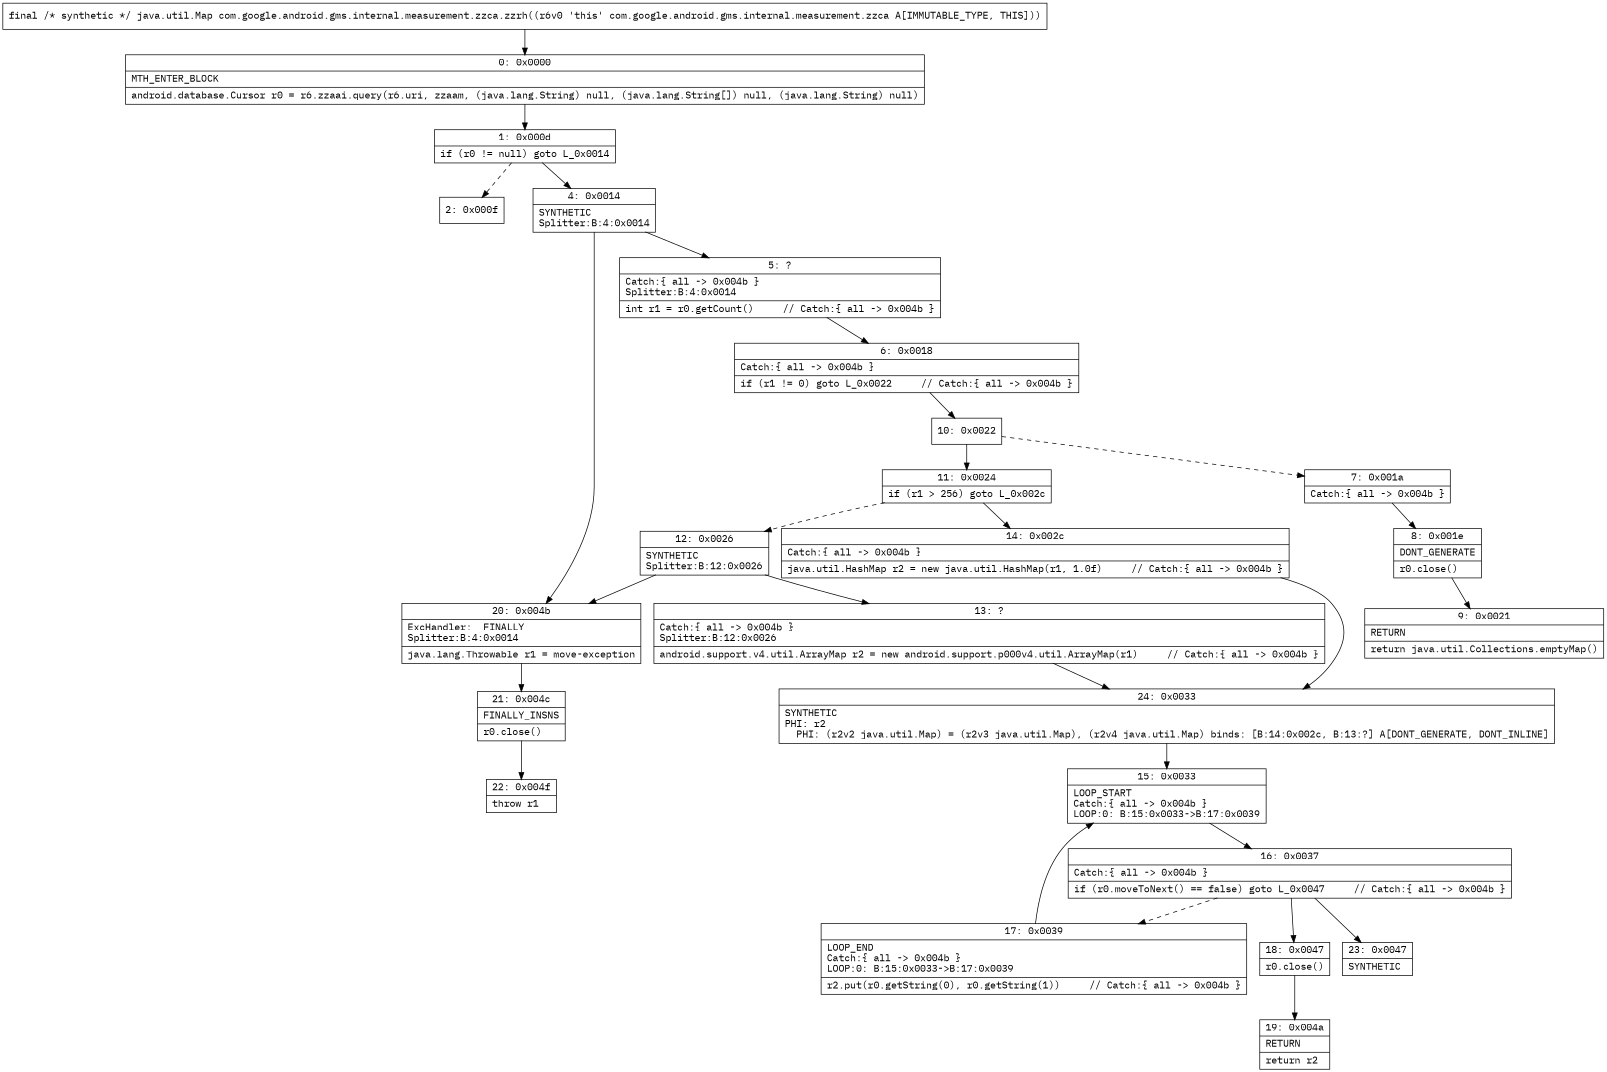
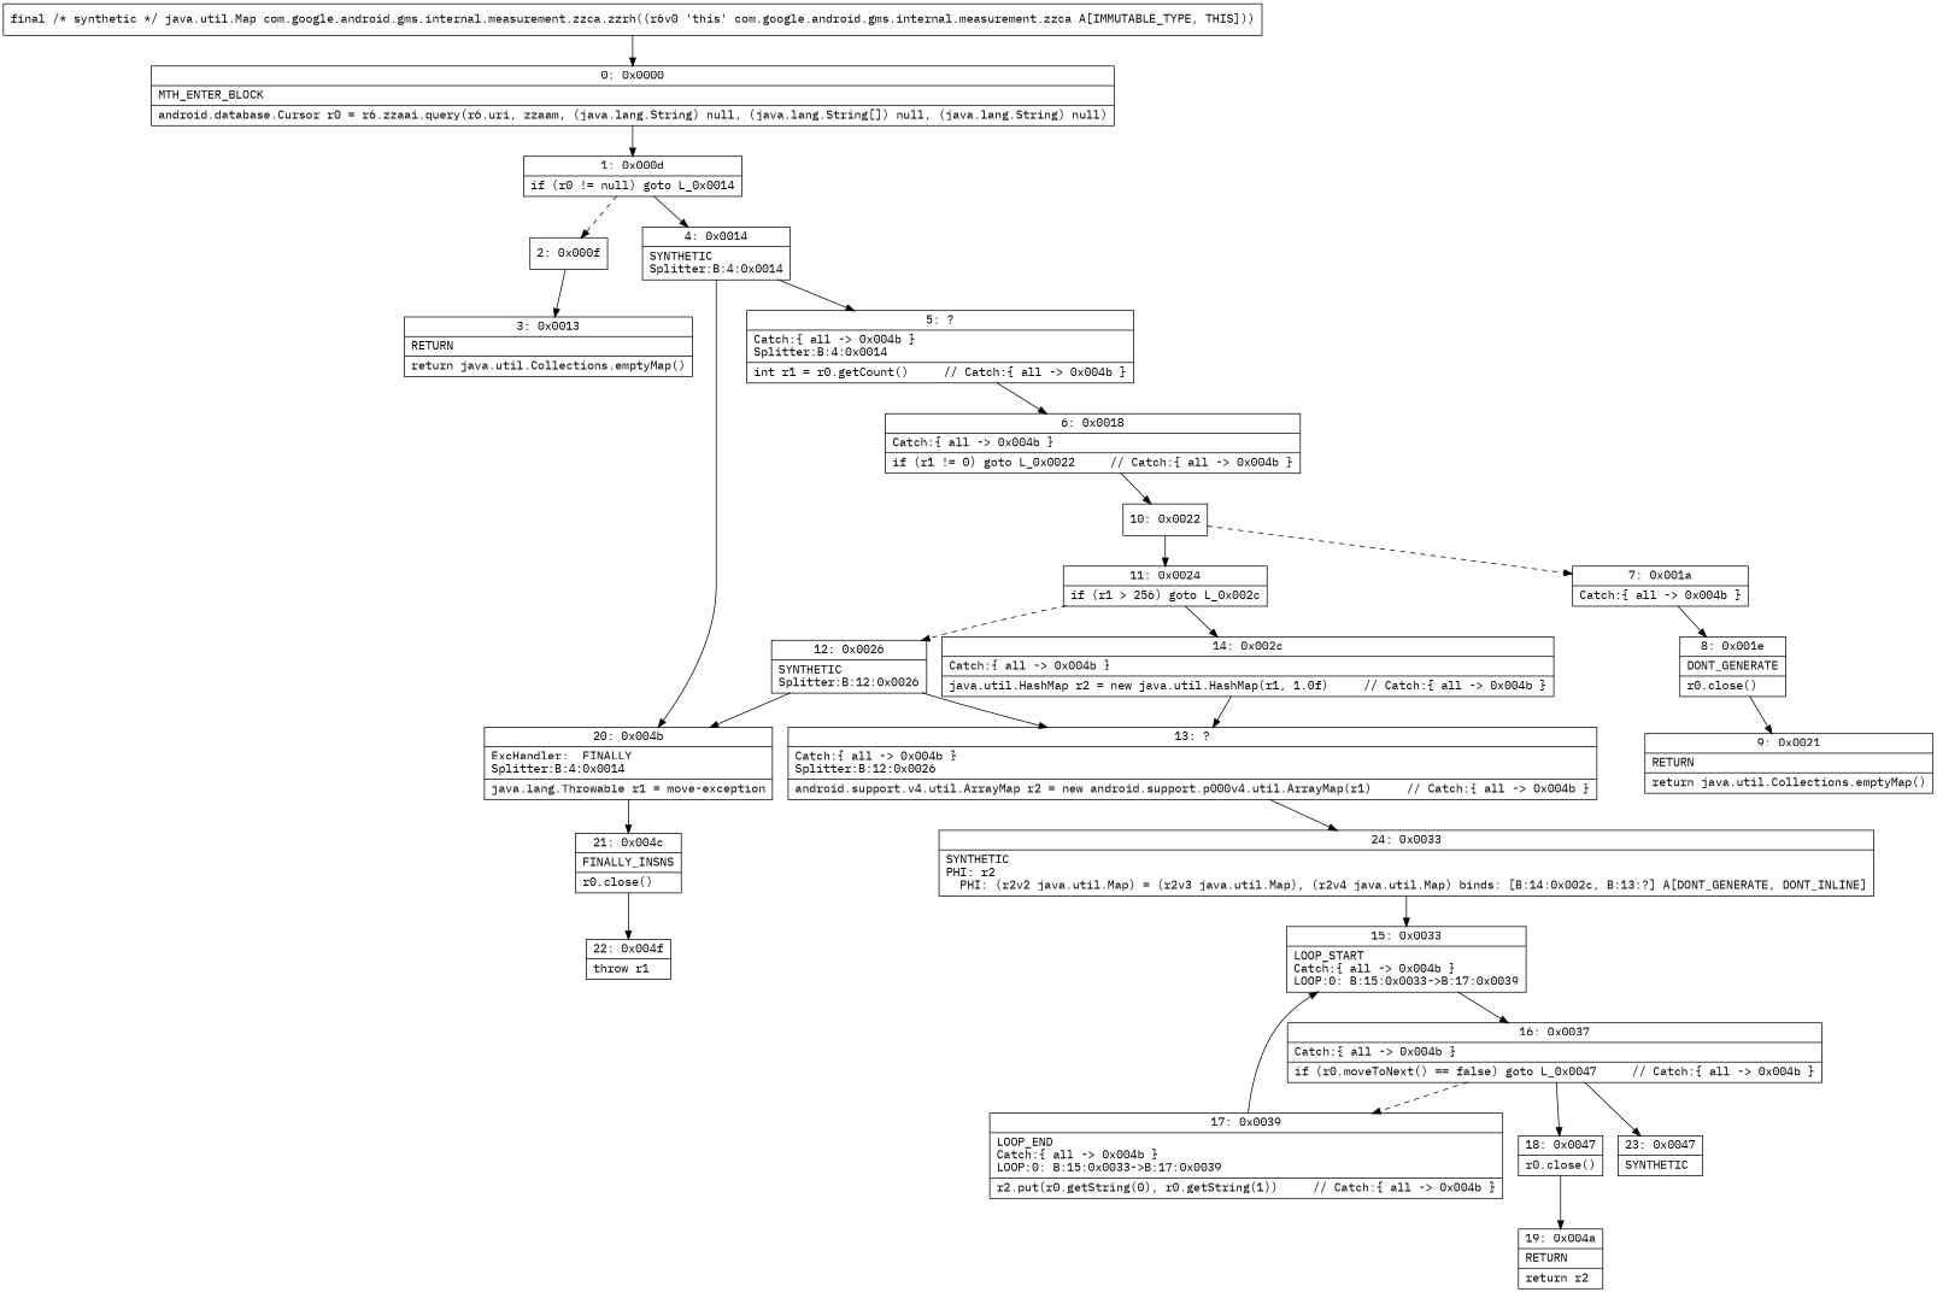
  digraph {
    fontname="IBM Plex Mono"
    node [fontname="IBM Plex Mono" shape=record]
    edge [fontname="IBM Plex Mono"]
    n1 [label="{0\:\ 0x0000|MTH_ENTER_BLOCK\l|android.database.Cursor r0 = r6.zzaai.query(r6.uri, zzaam, (java.lang.String) null, (java.lang.String[]) null, (java.lang.String) null)\l}"]
    n2 [label="{1\:\ 0x000d|if (r0 != null) goto L_0x0014\l}"]
    n3 [label="{2\:\ 0x000f}"]
    n4 [label="{4\:\ 0x0014|SYNTHETIC\lSplitter:B:4:0x0014\l}"]
+   n5 [label="{3\:\ 0x0013|RETURN\l|return java.util.Collections.emptyMap()\l}"]
    n6 [label="{5\:\ ?|Catch:\{ all \-\> 0x004b \}\lSplitter:B:4:0x0014\l|int r1 = r0.getCount()     \/\/ Catch:\{ all \-\> 0x004b \}\l}"]
    n7 [label="{20\:\ 0x004b|ExcHandler:  FINALLY\lSplitter:B:4:0x0014\l|java.lang.Throwable r1 = move\-exception\l}"]
    n8 [label="{6\:\ 0x0018|Catch:\{ all \-\> 0x004b \}\l|if (r1 != 0) goto L_0x0022     \/\/ Catch:\{ all \-\> 0x004b \}\l}"]
    n9 [label="{21\:\ 0x004c|FINALLY_INSNS\l|r0.close()\l}"]
    n10 [label="{10\:\ 0x0022}"]
    n11 [label="{7\:\ 0x001a|Catch:\{ all \-\> 0x004b \}\l}"]
    n12 [label="{8\:\ 0x001e|DONT_GENERATE\l|r0.close()\l}"]
    n13 [label="{11\:\ 0x0024|if (r1 \> 256) goto L_0x002c\l}"]
    n14 [label="{9\:\ 0x0021|RETURN\l|return java.util.Collections.emptyMap()\l}"]
    n15 [label="{12\:\ 0x0026|SYNTHETIC\lSplitter:B:12:0x0026\l}"]
    n16 [label="{14\:\ 0x002c|Catch:\{ all \-\> 0x004b \}\l|java.util.HashMap r2 = new java.util.HashMap(r1, 1.0f)     \/\/ Catch:\{ all \-\> 0x004b \}\l}"]
    n17 [label="{13\:\ ?|Catch:\{ all \-\> 0x004b \}\lSplitter:B:12:0x0026\l|android.support.v4.util.ArrayMap r2 = new android.support.p000v4.util.ArrayMap(r1)     \/\/ Catch:\{ all \-\> 0x004b \}\l}"]
    n18 [label="{24\:\ 0x0033|SYNTHETIC\lPHI: r2 \l  PHI: (r2v2 java.util.Map) = (r2v3 java.util.Map), (r2v4 java.util.Map) binds: [B:14:0x002c, B:13:?] A[DONT_GENERATE, DONT_INLINE]\l}"]
    n19 [label="{15\:\ 0x0033|LOOP_START\lCatch:\{ all \-\> 0x004b \}\lLOOP:0: B:15:0x0033\-\>B:17:0x0039\l}"]
    n20 [label="{16\:\ 0x0037|Catch:\{ all \-\> 0x004b \}\l|if (r0.moveToNext() == false) goto L_0x0047     \/\/ Catch:\{ all \-\> 0x004b \}\l}"]
    n21 [label="{17\:\ 0x0039|LOOP_END\lCatch:\{ all \-\> 0x004b \}\lLOOP:0: B:15:0x0033\-\>B:17:0x0039\l|r2.put(r0.getString(0), r0.getString(1))     \/\/ Catch:\{ all \-\> 0x004b \}\l}"]
    n22 [label="{23\:\ 0x0047|SYNTHETIC\l}"]
    n23 [label="{18\:\ 0x0047|r0.close()\l}"]
    n24 [label="{19\:\ 0x004a|RETURN\l|return r2\l}"]
    n25 [label="{22\:\ 0x004f|throw r1\l}"]
    n26 [label="{final \/* synthetic *\/ java.util.Map com.google.android.gms.internal.measurement.zzca.zzrh((r6v0 'this' com.google.android.gms.internal.measurement.zzca A[IMMUTABLE_TYPE, THIS])) }"]
    n1 -> n2
    n2 -> n3 [style=dashed]
    n2 -> n4
+   n3 -> n5
    n4 -> n6
    n4 -> n7
    n6 -> n8
    n7 -> n9
    n8 -> n10
    n9 -> n25
    n10 -> n11 [style=dashed]
    n10 -> n13
    n11 -> n12
    n12 -> n14
    n13 -> n15 [style=dashed]
    n13 -> n16
    n15 -> n7
    n15 -> n17
-   n16 -> n18
+   n16 -> n17
    n17 -> n18
    n18 -> n19
    n19 -> n20
    n20 -> n21 [style=dashed]
    n20 -> n22
    n20 -> n23
    n21 -> n19
    n23 -> n24
    n26 -> n1
  }
